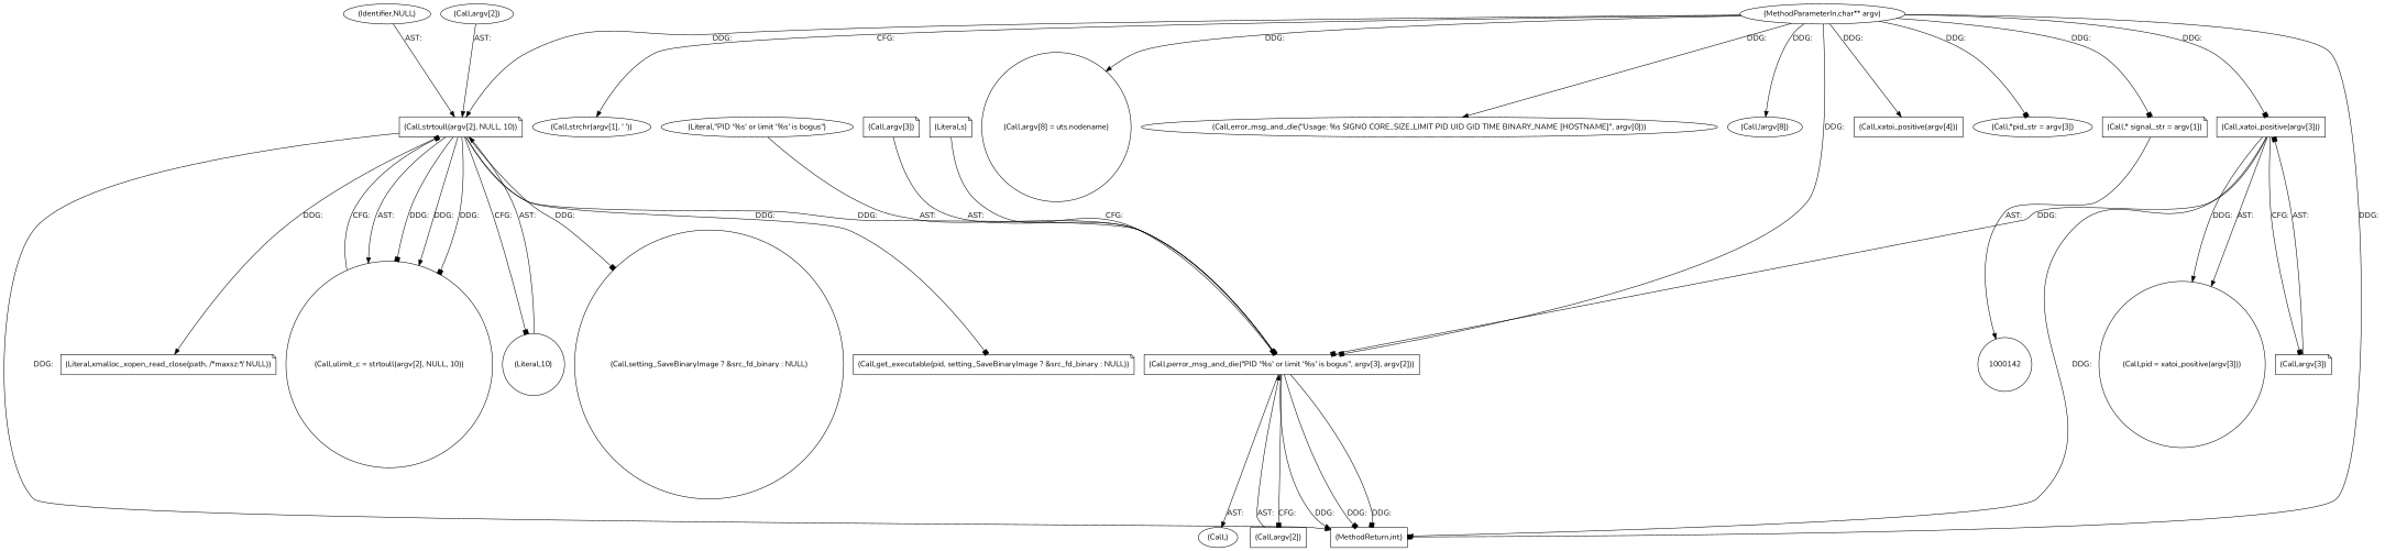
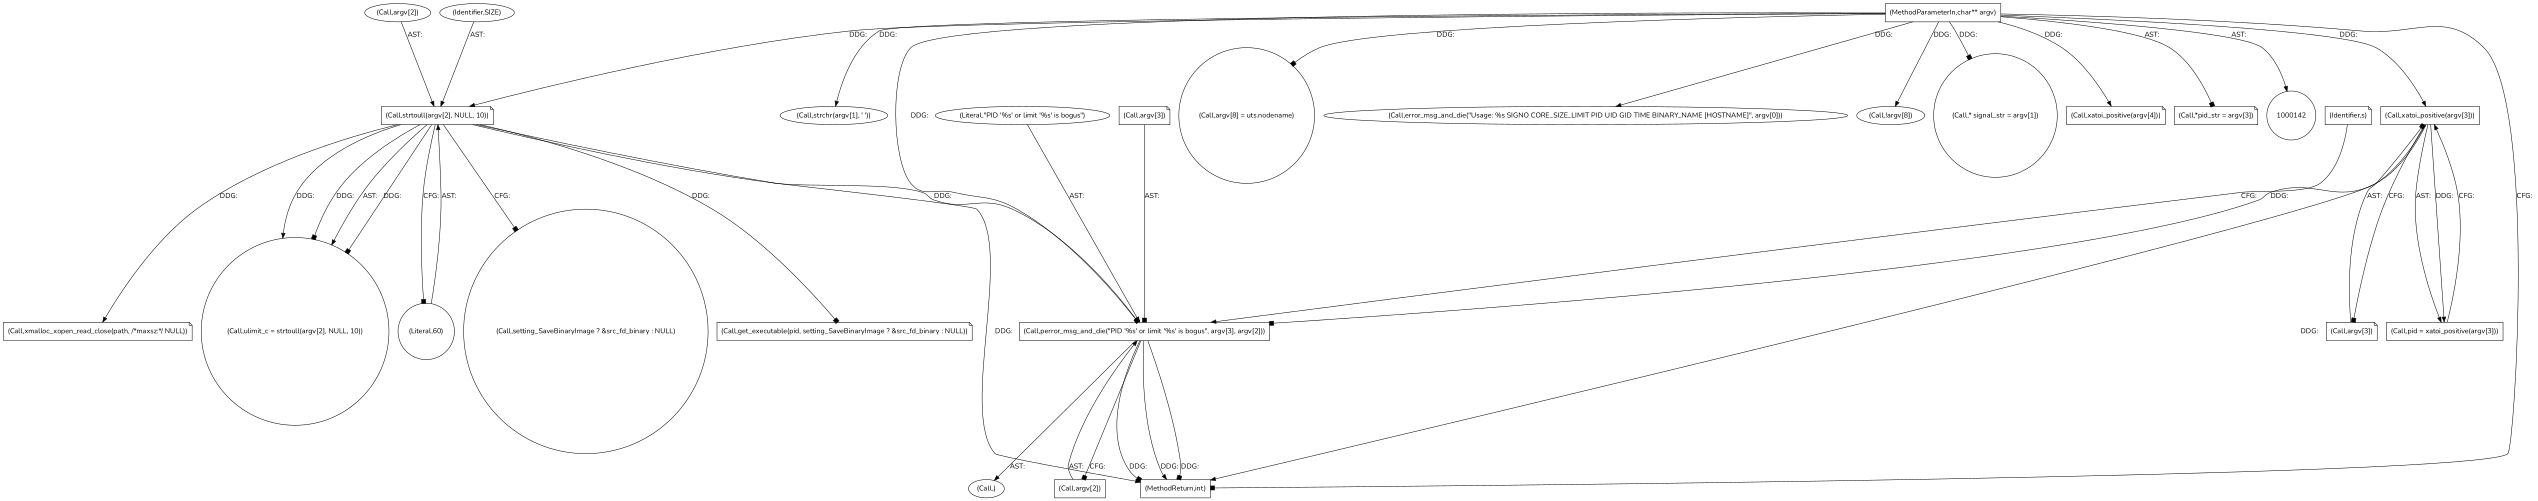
  digraph {
    fontname=Nunito
    node [fontname=Nunito shape=ellipse]
    edge [arrowhead=normal fontname=Nunito]
    n1 [label="(Call,perror_msg_and_die(\"PID '%s' or limit '%s' is bogus\", argv[3], argv[2]))" shape=box]
    n2 [label="(Call,)"]
    n3 [label="(Call,argv[2])" shape=box]
    n4 [label="(MethodReturn,int)" shape=box]
    n5 [label="(Call,xatoi_positive(argv[3]))" shape=box]
    n6 [label="(Call,argv[3])" shape=note]
-   n7 [label="(Call,pid = xatoi_positive(argv[3]))" shape=circle]
-   n8 [label="(MethodParameterIn,char** argv)"]
+   n7 [label="(Call,pid = xatoi_positive(argv[3]))" shape=box]
+   n8 [label="(MethodParameterIn,char** argv)" shape=box]
    n9 [label="(Call,strtoull(argv[2], NULL, 10))" shape=note]
    n10 [label="(Call,strchr(argv[1], ' '))"]
    n11 [label="(Call,argv[8] = uts.nodename)" shape=circle]
    n12 [label="(Call,error_msg_and_die(\"Usage: %s SIGNO CORE_SIZE_LIMIT PID UID GID TIME BINARY_NAME [HOSTNAME]\", argv[0]))"]
    n13 [label="(Call,!argv[8])"]
-   n14 [label="(Call,* signal_str = argv[1])" shape=note]
-   n15 [label="(Call,xatoi_positive(argv[4]))" shape=box]
-   n16 [label="(Call,*pid_str = argv[3])"]
+   n14 [label="(Call,* signal_str = argv[1])" shape=circle]
+   n15 [label="(Call,xatoi_positive(argv[4]))" shape=note]
+   n16 [label="(Call,*pid_str = argv[3])" shape=note]
    1000142 [shape=circle]
-   n18 [label="(Literal,xmalloc_xopen_read_close(path, /*maxsz:*/ NULL))" shape=note]
+   n18 [label="(Call,xmalloc_xopen_read_close(path, /*maxsz:*/ NULL))" shape=note]
    n19 [label="(Call,ulimit_c = strtoull(argv[2], NULL, 10))" shape=circle]
-   n20 [label="(Literal,10)" shape=circle]
+   n20 [label="(Literal,60)" shape=circle]
    n21 [label="(Call,setting_SaveBinaryImage ? &src_fd_binary : NULL)" shape=circle]
    n22 [label="(Call,get_executable(pid, setting_SaveBinaryImage ? &src_fd_binary : NULL))" shape=note]
    n23 [label="(Call,argv[2])"]
    n24 [label="(Literal,\"PID '%s' or limit '%s' is bogus\")"]
    n25 [label="(Call,argv[3])" shape=note]
-   n26 [label="(Literal,s)" shape=note]
-   n27 [label="(Identifier,NULL)"]
+   n26 [label="(Identifier,s)" shape=note]
+   n27 [label="(Identifier,SIZE)"]
    n1 -> n2 [label="AST: "]
    n1 -> n3 [arrowhead=box label="CFG: "]
    n1 -> n4 [arrowhead=box label="DDG: "]
    n1 -> n4 [label="DDG: "]
    n1 -> n4 [arrowhead=box label="DDG: "]
    n3 -> n1 [label="AST: "]
    n5 -> n1 [arrowhead=box label="DDG: "]
    n5 -> n4 [label="DDG: "]
    n5 -> n6 [arrowhead=box label="CFG: "]
    n5 -> n7 [label="AST: "]
    n5 -> n7 [label="DDG: "]
    n6 -> n5 [arrowhead=box label="AST: "]
+   n7 -> n5 [label="CFG: "]
    n8 -> n1 [arrowhead=box label="DDG: "]
-   n8 -> n4 [arrowhead=box label="DDG: "]
-   n8 -> n5 [arrowhead=box label="DDG: "]
+   n8 -> n4 [arrowhead=box label="CFG: "]
+   n8 -> n5 [label="DDG: "]
    n8 -> n9 [label="DDG: "]
-   n8 -> n10 [label="CFG: "]
-   n8 -> n11 [label="DDG: "]
+   n8 -> n10 [label="DDG: "]
+   n8 -> n11 [arrowhead=box label="DDG: "]
    n8 -> n12 [label="DDG: "]
    n8 -> n13 [label="DDG: "]
    n8 -> n14 [arrowhead=box label="DDG: "]
    n8 -> n15 [label="DDG: "]
-   n8 -> n16 [arrowhead=box label="DDG: "]
-   n14 -> 1000142 [label="AST: "]
+   n8 -> n16 [arrowhead=box label="AST: "]
+   n8 -> 1000142 [label="AST: "]
    n9 -> n1 [arrowhead=box label="DDG: "]
    n9 -> n4 [label="DDG: "]
    n9 -> n18 [label="DDG: "]
    n9 -> n19 [label="AST: "]
    n9 -> n19 [arrowhead=box label="DDG: "]
    n9 -> n19 [label="DDG: "]
    n9 -> n19 [arrowhead=box label="DDG: "]
    n9 -> n20 [arrowhead=box label="CFG: "]
-   n9 -> n21 [arrowhead=box label="DDG: "]
+   n9 -> n21 [arrowhead=box label="CFG: "]
    n9 -> n22 [arrowhead=box label="DDG: "]
-   n19 -> n9 [arrowhead=box label="CFG: "]
    n20 -> n9 [label="AST: "]
    n23 -> n9 [label="AST: "]
    n24 -> n1 [label="AST: "]
    n25 -> n1 [arrowhead=box label="AST: "]
    n26 -> n1 [label="CFG: "]
    n27 -> n9 [label="AST: "]
  }
